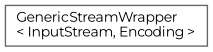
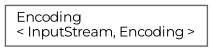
  digraph {
    rankdir=LR
    fontname=Montserrat
-   n1 [color=grey40 fillcolor=white fontname=Montserrat fontsize=10 height=0.2 label="GenericStreamWrapper\l\< InputStream, Encoding \>" shape=box style=filled width=0.4]
+   n1 [color=grey40 fillcolor=white fontname=Montserrat fontsize=10 height=0.2 label="Encoding\l\< InputStream, Encoding \>" shape=box style=filled width=0.4]
  }
